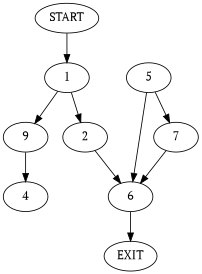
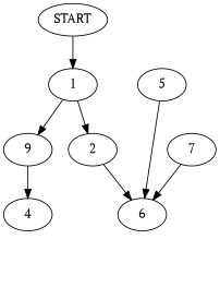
  digraph {
    fontname="PT Serif"
    node [fontname="PT Serif"]
    edge [fontname="PT Serif"]
    n1 [label=START]
    1
    2
    n4 [label=9]
    5
    6
    7
-   n8 [label=EXIT]
    4
    n1 -> 1
    1 -> 2
    1 -> n4
    2 -> 6
    n4 -> 4
    5 -> 6
-   5 -> 7
-   6 -> n8
    7 -> 6
  }
